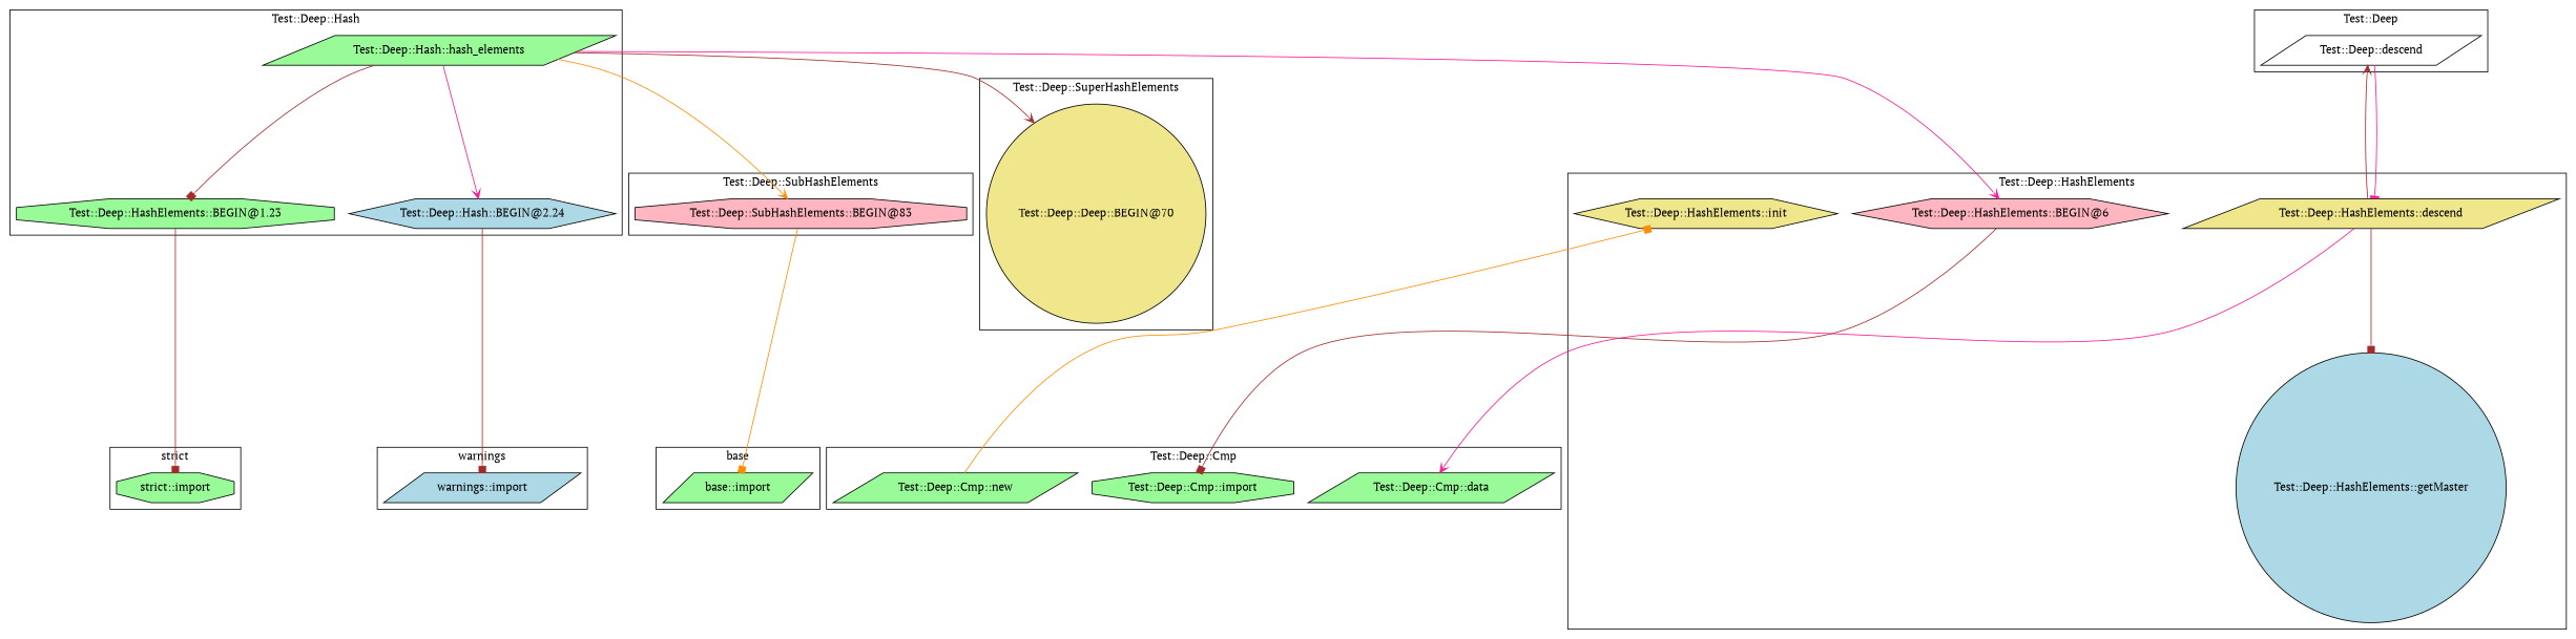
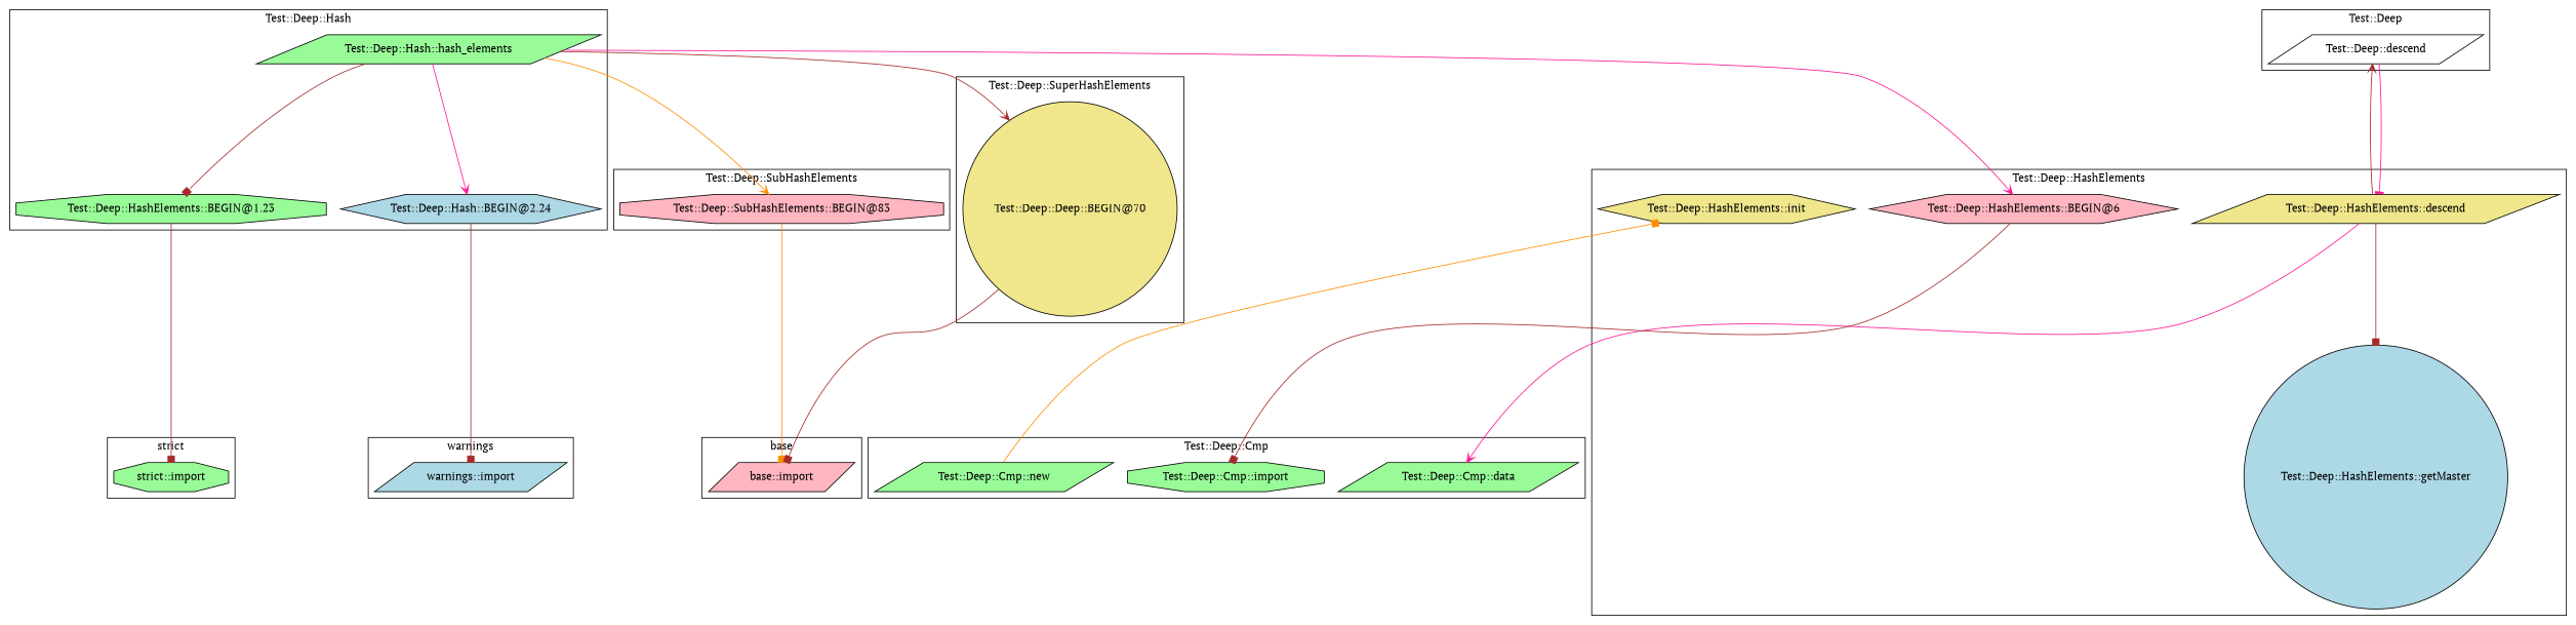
  digraph {
    fontname="PT Serif"
    node [fillcolor=palegreen fontname="PT Serif" shape=parallelogram style=filled]
    edge [arrowhead=box color=brown fontname="PT Serif"]
    "warnings::import" [fillcolor=lightblue]
    "Test::Deep::descend" [fillcolor=white]
-   "base::import"
+   "base::import" [fillcolor=lightpink]
    "strict::import" [shape=octagon]
    "Test::Deep::HashElements::descend" [fillcolor=khaki]
    "Test::Deep::HashElements::BEGIN@6" [fillcolor=lightpink shape=hexagon]
    "Test::Deep::HashElements::getMaster" [fillcolor=lightblue shape=circle]
    "Test::Deep::HashElements::init" [fillcolor=khaki shape=hexagon]
    "Test::Deep::Hash::hash_elements"
    "Test::Deep::Hash::BEGIN@2.24" [fillcolor=lightblue shape=hexagon]
    n11 [label="Test::Deep::HashElements::BEGIN@1.23" shape=octagon]
    "Test::Deep::Cmp::data"
    "Test::Deep::Cmp::import" [shape=octagon]
    "Test::Deep::Cmp::new"
    "Test::Deep::SubHashElements::BEGIN@83" [fillcolor=lightpink shape=octagon]
    n16 [fillcolor=khaki label="Test::Deep::Deep::BEGIN@70" shape=circle]
    subgraph cluster_1 {
      label=warnings
      "warnings::import"
    }
    subgraph cluster_2 {
      label="Test::Deep"
      "Test::Deep::descend"
    }
    subgraph cluster_3 {
      label=base
      "base::import"
    }
    subgraph cluster_4 {
      label="strict"
      "strict::import"
    }
    subgraph cluster_5 {
      label="Test::Deep::HashElements"
      "Test::Deep::HashElements::descend"
      "Test::Deep::HashElements::BEGIN@6"
      "Test::Deep::HashElements::getMaster"
      "Test::Deep::HashElements::init"
    }
    subgraph cluster_6 {
      label="Test::Deep::Hash"
      "Test::Deep::Hash::hash_elements"
      "Test::Deep::Hash::BEGIN@2.24"
      n11
    }
    subgraph cluster_7 {
      label="Test::Deep::Cmp"
      "Test::Deep::Cmp::data"
      "Test::Deep::Cmp::import"
      "Test::Deep::Cmp::new"
    }
    subgraph cluster_8 {
      label="Test::Deep::SubHashElements"
      "Test::Deep::SubHashElements::BEGIN@83"
    }
    subgraph cluster_9 {
      label="Test::Deep::SuperHashElements"
      n16
    }
    "Test::Deep::descend" -> "Test::Deep::HashElements::descend" [arrowhead=tee color=deeppink]
    "Test::Deep::HashElements::descend" -> "Test::Deep::descend" [arrowhead=vee]
    "Test::Deep::HashElements::descend" -> "Test::Deep::HashElements::getMaster"
    "Test::Deep::HashElements::descend" -> "Test::Deep::Cmp::data" [arrowhead=vee color=deeppink]
    "Test::Deep::HashElements::BEGIN@6" -> "Test::Deep::Cmp::import"
    "Test::Deep::Hash::hash_elements" -> "Test::Deep::HashElements::BEGIN@6" [arrowhead=vee color=deeppink]
    "Test::Deep::Hash::hash_elements" -> "Test::Deep::Hash::BEGIN@2.24" [arrowhead=vee color=deeppink]
    "Test::Deep::Hash::hash_elements" -> n11
    "Test::Deep::Hash::hash_elements" -> "Test::Deep::SubHashElements::BEGIN@83" [arrowhead=vee color=darkorange]
    "Test::Deep::Hash::hash_elements" -> n16 [arrowhead=vee]
    "Test::Deep::Hash::BEGIN@2.24" -> "warnings::import"
    n11 -> "strict::import"
    "Test::Deep::Cmp::new" -> "Test::Deep::HashElements::init" [color=darkorange]
    "Test::Deep::SubHashElements::BEGIN@83" -> "base::import" [color=darkorange]
+   n16 -> "base::import"
  }
